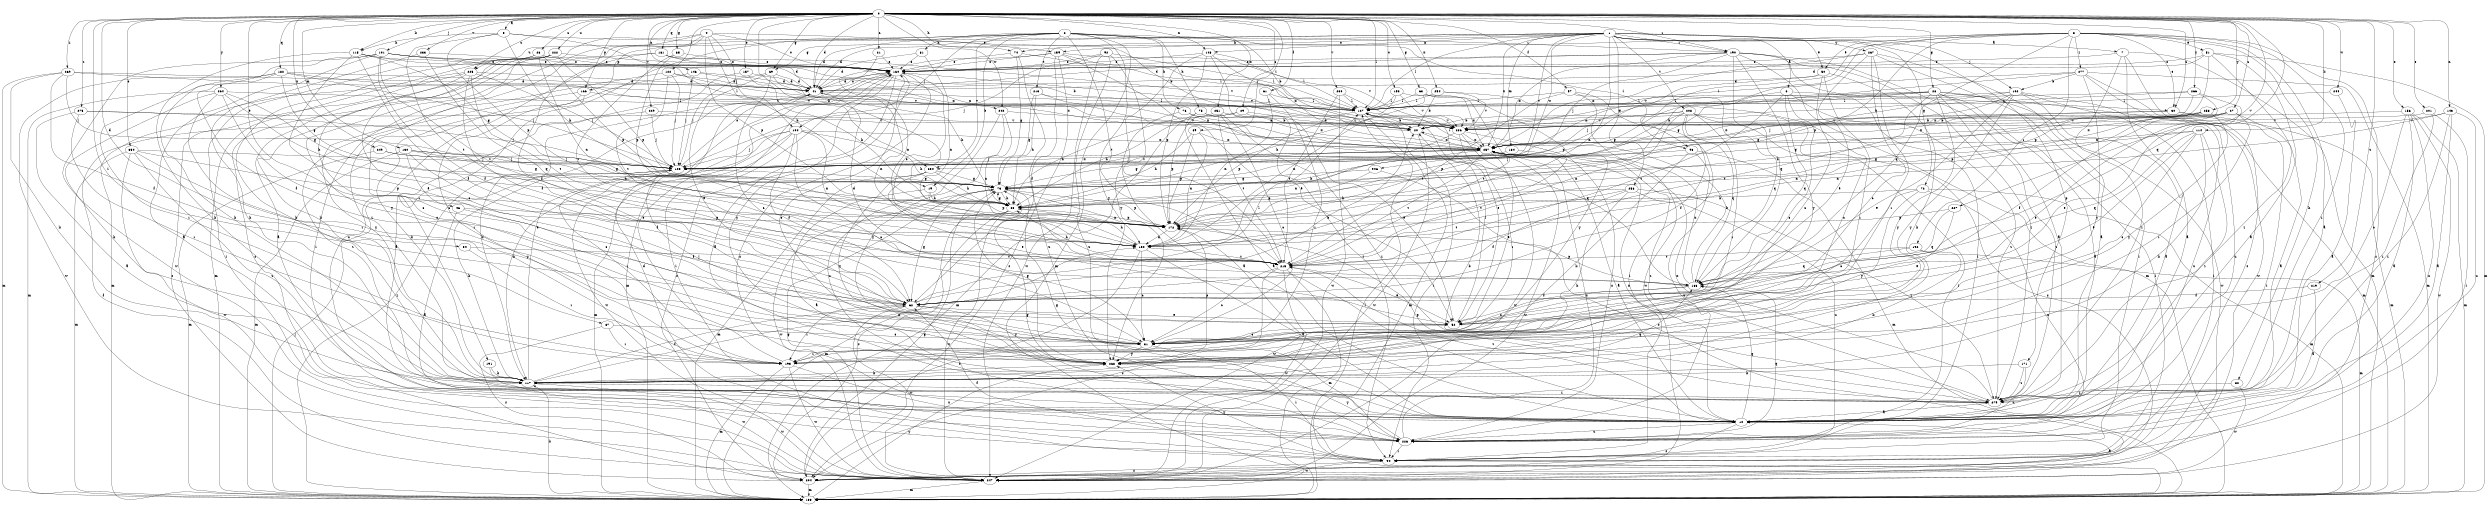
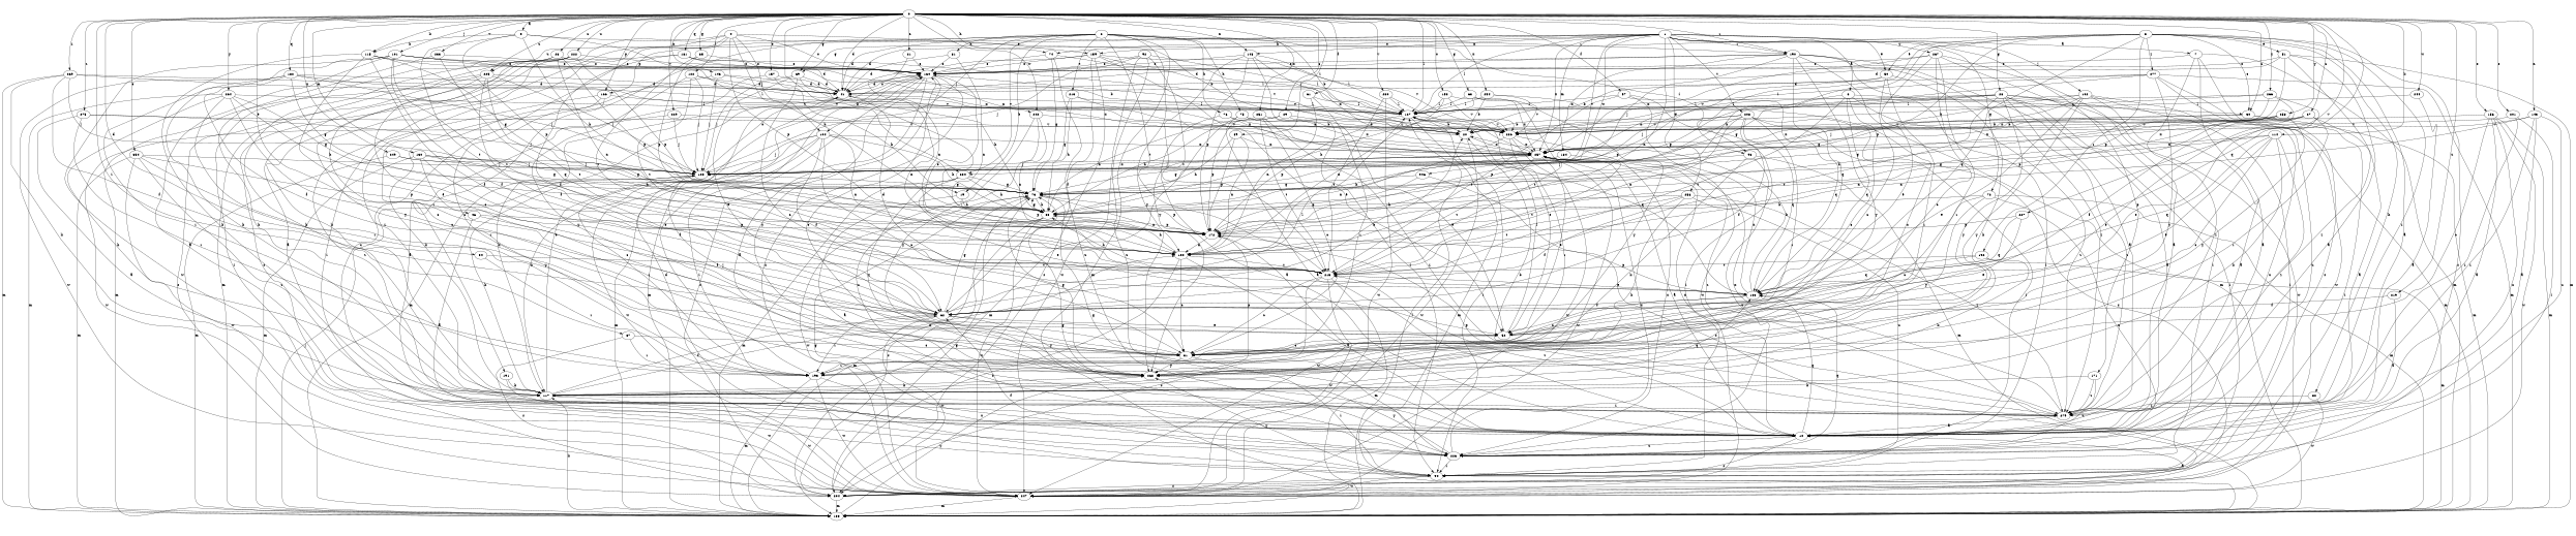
  strict digraph {
    0
    5
    19
    21
    23
    27
    29
    30
    34
    41
    46
    57
    61
    63
    65
    n16 [label=28]
    69
    74
    87
    89
    101
    114
    115
    122
    127
    130
    143
    146
    148
    153
    n31 [label=354]
    156
    157
    166
    181
    182
    183
    190
    201
    219
    222
    225
    227
    229
    230
    233
    242
    244
    249
    251
    254
    258
    264
    266
    269
    275
    234
    20
    215
    83
    172
    10
    150
    160
    94
    31
    257
    52
    62
    193
    236
    138
    117
    247
    268
    279
    73
    105
    226
    204
    1
    6
    7
    50
    72
    102
    134
    159
    171
    208
    n91 [label=946]
    256
    267
    2
    75
    76
    81
    93
    104
    191
    213
    92
    3
    51
    82
    192
    277
    4
    0 -> 5 [label=a]
    0 -> 19 [label=b]
    0 -> 21 [label=c]
    0 -> 23 [label=c]
    0 -> 27 [label=c]
    0 -> 29 [label=c]
    0 -> 30 [label=c]
    0 -> 34 [label=d]
    0 -> 41 [label=d]
    0 -> 46 [label=e]
    0 -> 57 [label=f]
    0 -> 61 [label=f]
    0 -> 63 [label=g]
    0 -> 65 [label=g]
    0 -> n16 [label=g]
    0 -> 69 [label=g]
    0 -> 74 [label=h]
    0 -> 87 [label=i]
    0 -> 89 [label=i]
    0 -> 101 [label=j]
    0 -> 114 [label=k]
    0 -> 115 [label=k]
    0 -> 122 [label=l]
    0 -> 127 [label=l]
    0 -> 130 [label=m]
    0 -> 143 [label=n]
    0 -> 146 [label=n]
    0 -> 148 [label=n]
    0 -> 153 [label=o]
    0 -> n31 [label=o]
    0 -> 156 [label=o]
    0 -> 157 [label=o]
    0 -> 166 [label=p]
    0 -> 181 [label=q]
    0 -> 182 [label=q]
    0 -> 183 [label=q]
    0 -> 190 [label=r]
    0 -> 201 [label=s]
    0 -> 219 [label=u]
    0 -> 222 [label=u]
    0 -> 225 [label=u]
    0 -> 227 [label=v]
    0 -> 229 [label=v]
    0 -> 230 [label=v]
    0 -> 233 [label=v]
    0 -> 242 [label=w]
    0 -> 244 [label=w]
    0 -> 249 [label=x]
    0 -> 251 [label=x]
    0 -> 254 [label=x]
    0 -> 258 [label=y]
    0 -> 264 [label=y]
    0 -> 266 [label=y]
    0 -> 269 [label=z]
    0 -> 275 [label=z]
    5 -> 115 [label=k]
    5 -> 234 [label=v]
    5 -> 20 [label=b]
    5 -> 215 [label=t]
    5 -> 83 [label=h]
    5 -> 172 [label=p]
    19 -> 83 [label=h]
    19 -> 172 [label=p]
    19 -> 10 [label=a]
    21 -> 150 [label=n]
    21 -> 160 [label=o]
    23 -> 172 [label=p]
    23 -> 150 [label=n]
    23 -> 160 [label=o]
    23 -> 94 [label=i]
    23 -> 31 [label=c]
    27 -> 10 [label=a]
    27 -> 257 [label=x]
    27 -> 52 [label=e]
    27 -> 62 [label=f]
    27 -> 193 [label=r]
    27 -> 236 [label=v]
    29 -> 83 [label=h]
    29 -> 172 [label=p]
    29 -> 52 [label=e]
    29 -> 236 [label=v]
    30 -> 94 [label=i]
    30 -> 257 [label=x]
    30 -> 236 [label=v]
    30 -> 138 [label=m]
    34 -> 215 [label=t]
    34 -> 193 [label=r]
    41 -> 127 [label=l]
    41 -> 150 [label=n]
    41 -> 160 [label=o]
-   41 -> 138 [label=z]
+   41 -> 138 [label=m]
    41 -> 117 [label=k]
    46 -> 172 [label=p]
    46 -> 10 [label=a]
    46 -> 62 [label=f]
    57 -> 127 [label=l]
    57 -> 183 [label=q]
    57 -> 215 [label=t]
    57 -> 94 [label=i]
    57 -> 247 [label=w]
    61 -> 127 [label=l]
    61 -> 150 [label=n]
    61 -> 193 [label=r]
    63 -> 127 [label=l]
    63 -> 215 [label=t]
    63 -> 83 [label=h]
    63 -> 268 [label=y]
    65 -> 215 [label=t]
    65 -> 172 [label=p]
    65 -> 160 [label=o]
    n16 -> 127 [label=l]
    n16 -> 215 [label=t]
    n16 -> 10 [label=a]
    n16 -> 94 [label=i]
    n16 -> 236 [label=v]
    n16 -> 138 [label=m]
    n16 -> 247 [label=w]
    n16 -> 268 [label=y]
    n16 -> 279 [label=z]
    n16 -> 73 [label=g]
    n16 -> 105 [label=j]
    69 -> 41 [label=d]
    69 -> 83 [label=h]
    69 -> 31 [label=c]
    69 -> 52 [label=e]
    69 -> 105 [label=j]
    74 -> 127 [label=l]
    74 -> 160 [label=o]
    74 -> 73 [label=g]
    74 -> 226 [label=u]
    87 -> 31 [label=c]
    87 -> 193 [label=r]
    87 -> 204 [label=s]
    89 -> 83 [label=h]
    89 -> 172 [label=p]
    89 -> 150 [label=n]
    89 -> 257 [label=x]
    101 -> 41 [label=d]
    101 -> 20 [label=b]
    101 -> 215 [label=t]
    101 -> 10 [label=a]
    101 -> 160 [label=o]
    101 -> 62 [label=f]
    101 -> 117 [label=k]
    101 -> 247 [label=w]
    114 -> 183 [label=q]
    114 -> 31 [label=c]
    114 -> 257 [label=x]
    114 -> 52 [label=e]
    114 -> 117 [label=k]
    114 -> 279 [label=z]
    114 -> 73 [label=g]
    115 -> 160 [label=o]
    115 -> 257 [label=x]
    115 -> 52 [label=e]
    115 -> 62 [label=f]
    115 -> 117 [label=k]
    115 -> 73 [label=g]
    122 -> 41 [label=d]
    122 -> 127 [label=l]
    122 -> 215 [label=t]
-   122 -> 117 [label=y]
+   122 -> 268 [label=y]
    122 -> 105 [label=j]
    127 -> 20 [label=b]
    127 -> 172 [label=p]
    127 -> 94 [label=i]
    127 -> 236 [label=v]
    127 -> 138 [label=m]
    130 -> 83 [label=h]
    130 -> 31 [label=c]
    130 -> 62 [label=f]
    130 -> 138 [label=m]
    130 -> 73 [label=g]
    130 -> 105 [label=j]
    143 -> 10 [label=a]
    143 -> 150 [label=n]
    143 -> 236 [label=v]
    143 -> 279 [label=z]
    143 -> 226 [label=u]
    146 -> 41 [label=d]
    146 -> 31 [label=c]
    146 -> 257 [label=x]
    146 -> 105 [label=j]
    148 -> 127 [label=l]
    148 -> 172 [label=p]
    148 -> 160 [label=o]
    148 -> 94 [label=i]
    148 -> 257 [label=x]
    148 -> 268 [label=y]
    153 -> 127 [label=l]
    153 -> 150 [label=n]
    153 -> 257 [label=x]
    153 -> 236 [label=v]
    n31 -> 172 [label=p]
    n31 -> 138 [label=m]
    n31 -> 247 [label=w]
    n31 -> 268 [label=y]
    n31 -> 279 [label=z]
    n31 -> 105 [label=j]
    156 -> 20 [label=b]
    156 -> 10 [label=a]
    156 -> 31 [label=c]
    156 -> 138 [label=m]
    156 -> 247 [label=w]
    156 -> 226 [label=u]
    157 -> 41 [label=d]
    157 -> 83 [label=h]
    157 -> 10 [label=a]
    166 -> 242 [label=t]
    166 -> 193 [label=r]
    166 -> 117 [label=k]
    166 -> 279 [label=z]
    181 -> 160 [label=o]
    181 -> 257 [label=x]
    181 -> 62 [label=f]
    181 -> 236 [label=v]
    181 -> 117 [label=k]
    182 -> 41 [label=d]
    182 -> 62 [label=f]
    182 -> 193 [label=r]
    182 -> 236 [label=v]
    182 -> 247 [label=w]
    182 -> 73 [label=g]
    182 -> 105 [label=j]
    183 -> 41 [label=d]
    183 -> 20 [label=b]
    183 -> 172 [label=p]
    183 -> 31 [label=c]
    183 -> 257 [label=x]
    183 -> 62 [label=f]
    190 -> 41 [label=d]
    190 -> 183 [label=q]
    190 -> 10 [label=a]
    190 -> 160 [label=o]
    190 -> 94 [label=i]
    190 -> 257 [label=x]
    190 -> 138 [label=m]
    190 -> 268 [label=y]
    190 -> 279 [label=z]
    190 -> 105 [label=j]
    201 -> 94 [label=i]
    201 -> 236 [label=v]
    201 -> 279 [label=z]
    219 -> 10 [label=a]
    219 -> 62 [label=f]
    222 -> 172 [label=p]
    222 -> 10 [label=a]
    222 -> 160 [label=o]
    222 -> 138 [label=m]
    222 -> 117 [label=k]
    222 -> 268 [label=y]
    225 -> 41 [label=d]
    225 -> 215 [label=t]
    225 -> 31 [label=c]
    225 -> 62 [label=f]
    225 -> 138 [label=m]
    225 -> 105 [label=j]
    225 -> 204 [label=s]
    227 -> 183 [label=q]
    227 -> 172 [label=p]
    227 -> 52 [label=e]
    229 -> 236 [label=v]
-   229 -> 247 [label=f]
+   229 -> 247 [label=w]
    229 -> 105 [label=j]
    230 -> 127 [label=l]
    230 -> 215 [label=t]
    230 -> 52 [label=e]
    230 -> 247 [label=w]
    233 -> 183 [label=q]
    233 -> 160 [label=o]
    233 -> 117 [label=k]
    242 -> 150 [label=n]
    242 -> 236 [label=v]
    242 -> 268 [label=y]
    242 -> 226 [label=u]
    244 -> 127 [label=l]
    244 -> 10 [label=a]
    249 -> 138 [label=m]
    249 -> 73 [label=g]
    249 -> 105 [label=j]
    251 -> 20 [label=b]
    251 -> 215 [label=t]
    251 -> 83 [label=h]
    251 -> 31 [label=c]
    251 -> 279 [label=z]
    254 -> 127 [label=l]
    254 -> 20 [label=b]
    254 -> 31 [label=c]
    254 -> 236 [label=v]
    258 -> 20 [label=b]
    258 -> 83 [label=h]
    258 -> 150 [label=n]
    258 -> 257 [label=x]
    258 -> 268 [label=y]
    258 -> 73 [label=g]
    264 -> 127 [label=l]
    264 -> 83 [label=h]
    264 -> 31 [label=c]
    264 -> 193 [label=r]
    264 -> 138 [label=m]
    264 -> 117 [label=k]
    264 -> 73 [label=g]
    266 -> 127 [label=l]
    266 -> 20 [label=b]
    266 -> 172 [label=p]
    266 -> 257 [label=x]
    266 -> 52 [label=e]
    269 -> 41 [label=d]
    269 -> 127 [label=l]
    269 -> 62 [label=f]
    269 -> 138 [label=m]
    269 -> 117 [label=k]
    269 -> 105 [label=j]
    275 -> 10 [label=a]
    275 -> 193 [label=r]
    275 -> 236 [label=v]
    275 -> 105 [label=j]
    234 -> 83 [label=h]
    234 -> 52 [label=e]
    234 -> 138 [label=m]
    234 -> 268 [label=y]
    234 -> 73 [label=g]
    20 -> 257 [label=x]
    20 -> 247 [label=w]
    215 -> 83 [label=h]
    215 -> 31 [label=c]
-   215 -> 52 [label=e]
+   215 -> 183 [label=e]
    215 -> 138 [label=m]
    215 -> 247 [label=w]
    215 -> 204 [label=s]
    83 -> 172 [label=p]
    83 -> 138 [label=m]
    83 -> 247 [label=w]
    83 -> 73 [label=g]
    83 -> 204 [label=s]
    172 -> 150 [label=n]
    172 -> 247 [label=w]
    10 -> 183 [label=q]
    10 -> 215 [label=t]
    10 -> 257 [label=x]
    10 -> 73 [label=g]
    10 -> 226 [label=u]
    10 -> 204 [label=s]
    150 -> 215 [label=t]
    150 -> 83 [label=h]
    150 -> 10 [label=a]
    150 -> 160 [label=o]
    150 -> 31 [label=c]
    150 -> 204 [label=s]
    160 -> 41 [label=d]
    160 -> 10 [label=a]
    160 -> 94 [label=i]
    160 -> 236 [label=v]
    160 -> 138 [label=m]
    160 -> 268 [label=y]
    160 -> 226 [label=u]
    160 -> 204 [label=s]
    94 -> 62 [label=f]
    94 -> 247 [label=w]
    94 -> 268 [label=y]
    94 -> 204 [label=s]
    31 -> 94 [label=i]
    31 -> 193 [label=r]
    31 -> 268 [label=y]
    31 -> 105 [label=j]
    257 -> 127 [label=l]
    257 -> 215 [label=t]
    257 -> 83 [label=h]
    257 -> 10 [label=a]
    257 -> 52 [label=e]
    257 -> 247 [label=w]
    257 -> 279 [label=z]
    257 -> 73 [label=g]
    257 -> 105 [label=j]
    52 -> 127 [label=l]
    52 -> 31 [label=c]
    62 -> 127 [label=l]
    62 -> 20 [label=b]
    62 -> 52 [label=e]
    62 -> 193 [label=r]
    62 -> 247 [label=w]
    62 -> 268 [label=y]
-   73 -> 62 [label=g]
+   62 -> 73 [label=g]
    193 -> 160 [label=o]
    193 -> 138 [label=m]
    193 -> 247 [label=w]
    193 -> 226 [label=u]
    236 -> 150 [label=n]
    236 -> 257 [label=x]
    236 -> 193 [label=r]
    236 -> 247 [label=w]
    236 -> 226 [label=u]
    138 -> 127 [label=l]
    138 -> 117 [label=k]
    138 -> 268 [label=y]
    138 -> 105 [label=j]
    117 -> 183 [label=q]
    117 -> 150 [label=n]
    117 -> 160 [label=o]
    117 -> 62 [label=f]
    117 -> 247 [label=w]
    117 -> 279 [label=z]
    247 -> 10 [label=a]
    247 -> 138 [label=m]
    247 -> 73 [label=g]
    268 -> 172 [label=p]
    268 -> 160 [label=o]
    268 -> 117 [label=k]
    268 -> 73 [label=g]
    279 -> 20 [label=b]
    279 -> 172 [label=p]
    279 -> 10 [label=a]
    279 -> 257 [label=x]
    73 -> 83 [label=h]
    73 -> 172 [label=p]
    73 -> 150 [label=n]
    73 -> 247 [label=w]
    105 -> 160 [label=o]
    105 -> 257 [label=x]
    105 -> 193 [label=r]
    105 -> 117 [label=k]
    105 -> 73 [label=g]
    226 -> 41 [label=d]
    226 -> 183 [label=q]
    226 -> 94 [label=i]
    226 -> 257 [label=x]
    226 -> 268 [label=y]
    226 -> 73 [label=g]
    204 -> 138 [label=m]
    204 -> 73 [label=g]
    1 -> 69 [label=g]
    1 -> 74 [label=h]
    1 -> 127 [label=l]
    1 -> 148 [label=n]
    1 -> 166 [label=p]
    1 -> 190 [label=r]
    1 -> 234 [label=v]
    1 -> 150 [label=n]
    1 -> 257 [label=x]
    1 -> 6 [label=a]
    1 -> 7 [label=a]
    1 -> 50 [label=e]
    1 -> 72 [label=g]
    1 -> 102 [label=j]
    1 -> 134 [label=m]
    1 -> 159 [label=o]
    1 -> 171 [label=p]
    1 -> 208 [label=t]
    1 -> n91 [label=w]
    1 -> 256 [label=x]
    1 -> 267 [label=y]
    6 -> 30 [label=c]
    6 -> 183 [label=q]
    6 -> 215 [label=t]
    6 -> 31 [label=c]
    6 -> 257 [label=x]
    6 -> 279 [label=z]
    7 -> 10 [label=a]
    7 -> 160 [label=o]
    7 -> 138 [label=m]
    7 -> 279 [label=z]
    7 -> 204 [label=s]
    50 -> 41 [label=d]
    50 -> 172 [label=p]
    50 -> 31 [label=c]
    50 -> 193 [label=r]
    50 -> 117 [label=k]
    72 -> 83 [label=h]
    72 -> 31 [label=c]
    72 -> 138 [label=m]
    72 -> 268 [label=y]
    72 -> 226 [label=u]
    102 -> 127 [label=l]
    102 -> 10 [label=a]
    102 -> 94 [label=i]
    102 -> 52 [label=e]
    102 -> 268 [label=y]
    102 -> 73 [label=g]
    102 -> 105 [label=j]
    102 -> 226 [label=u]
    134 -> 215 [label=t]
    134 -> 105 [label=j]
    159 -> 41 [label=d]
    159 -> 127 [label=l]
    159 -> 160 [label=o]
    159 -> 52 [label=e]
    159 -> 62 [label=f]
    159 -> 236 [label=v]
    159 -> 204 [label=s]
    171 -> 117 [label=k]
    171 -> 279 [label=z]
    171 -> 226 [label=u]
    208 -> 183 [label=q]
    208 -> 20 [label=b]
    208 -> 172 [label=p]
    208 -> 150 [label=n]
    208 -> 94 [label=i]
    208 -> 62 [label=f]
    208 -> 193 [label=r]
    208 -> 236 [label=v]
    208 -> 204 [label=s]
    n91 -> 172 [label=p]
    n91 -> 73 [label=g]
    n91 -> 204 [label=s]
    256 -> 215 [label=t]
    256 -> 83 [label=h]
    256 -> 62 [label=f]
    256 -> 117 [label=k]
    256 -> 279 [label=z]
    256 -> 226 [label=u]
    267 -> 10 [label=a]
    267 -> 160 [label=o]
    267 -> 94 [label=i]
    267 -> 31 [label=c]
    267 -> 257 [label=x]
    267 -> 52 [label=e]
    267 -> 193 [label=r]
    2 -> 19 [label=b]
    2 -> 41 [label=d]
    2 -> 190 [label=r]
    2 -> 225 [label=u]
    2 -> 234 [label=v]
    2 -> 20 [label=b]
    2 -> 215 [label=t]
    2 -> 138 [label=m]
    2 -> 268 [label=y]
    2 -> 75 [label=h]
    2 -> 76 [label=h]
    2 -> 81 [label=h]
    2 -> 93 [label=i]
    2 -> 104 [label=j]
    2 -> 191 [label=r]
    2 -> 213 [label=t]
    75 -> 20 [label=b]
    75 -> 10 [label=a]
    75 -> 257 [label=x]
    75 -> 138 [label=m]
    76 -> 183 [label=q]
    76 -> 20 [label=b]
    76 -> 10 [label=a]
    81 -> 41 [label=d]
    81 -> 150 [label=n]
    81 -> 160 [label=o]
    93 -> 138 [label=m]
    93 -> 117 [label=k]
    93 -> 105 [label=j]
    93 -> 226 [label=u]
    104 -> 83 [label=h]
    104 -> 150 [label=n]
    104 -> 31 [label=c]
    104 -> 257 [label=x]
    104 -> 62 [label=f]
    104 -> 138 [label=m]
    104 -> 117 [label=k]
    104 -> 247 [label=w]
    104 -> 105 [label=j]
    191 -> 117 [label=k]
    191 -> 247 [label=w]
    213 -> 127 [label=l]
    213 -> 83 [label=h]
    213 -> 257 [label=x]
    213 -> 73 [label=g]
    92 -> 127 [label=l]
    92 -> 215 [label=t]
    92 -> 160 [label=o]
    92 -> 247 [label=w]
    92 -> 105 [label=j]
    92 -> 226 [label=u]
    3 -> 30 [label=c]
    3 -> 41 [label=d]
    3 -> 183 [label=q]
    3 -> 83 [label=h]
    3 -> 172 [label=p]
    3 -> 10 [label=a]
    3 -> 279 [label=z]
    3 -> 204 [label=s]
    3 -> 50 [label=e]
    3 -> 93 [label=i]
    3 -> 51 [label=e]
    3 -> 82 [label=h]
    3 -> 192 [label=r]
    3 -> 277 [label=z]
    51 -> 41 [label=d]
    51 -> 172 [label=p]
    51 -> 10 [label=a]
    51 -> 160 [label=o]
    51 -> 138 [label=m]
    51 -> 279 [label=z]
    82 -> 247 [label=w]
    82 -> 279 [label=z]
    192 -> 183 [label=q]
    192 -> 215 [label=t]
    192 -> 138 [label=m]
    192 -> 117 [label=k]
-   277 -> 102 [label=b]
+   277 -> 20 [label=b]
    277 -> 236 [label=v]
    277 -> 138 [label=m]
    277 -> 247 [label=w]
    277 -> 268 [label=y]
    277 -> 73 [label=g]
    277 -> 226 [label=u]
    4 -> 83 [label=h]
    4 -> 172 [label=p]
    4 -> 160 [label=o]
    4 -> 94 [label=i]
    4 -> 279 [label=z]
    4 -> 226 [label=u]
    4 -> 204 [label=s]
    4 -> 159 [label=o]
    4 -> 104 [label=j]
  }
